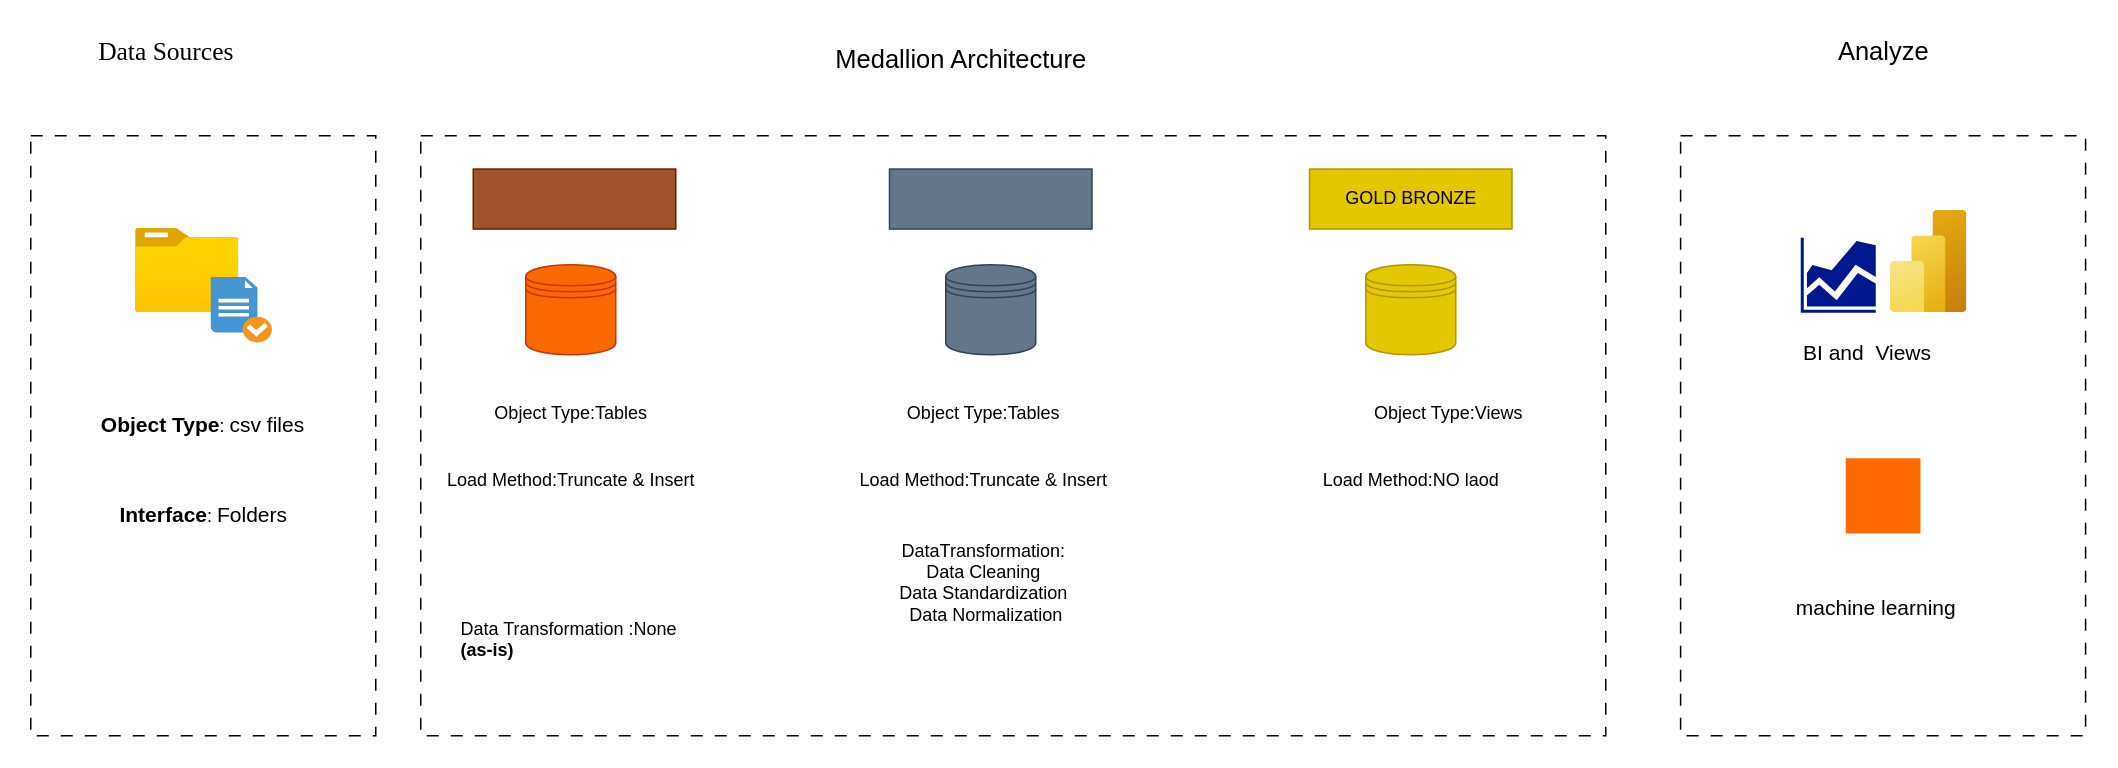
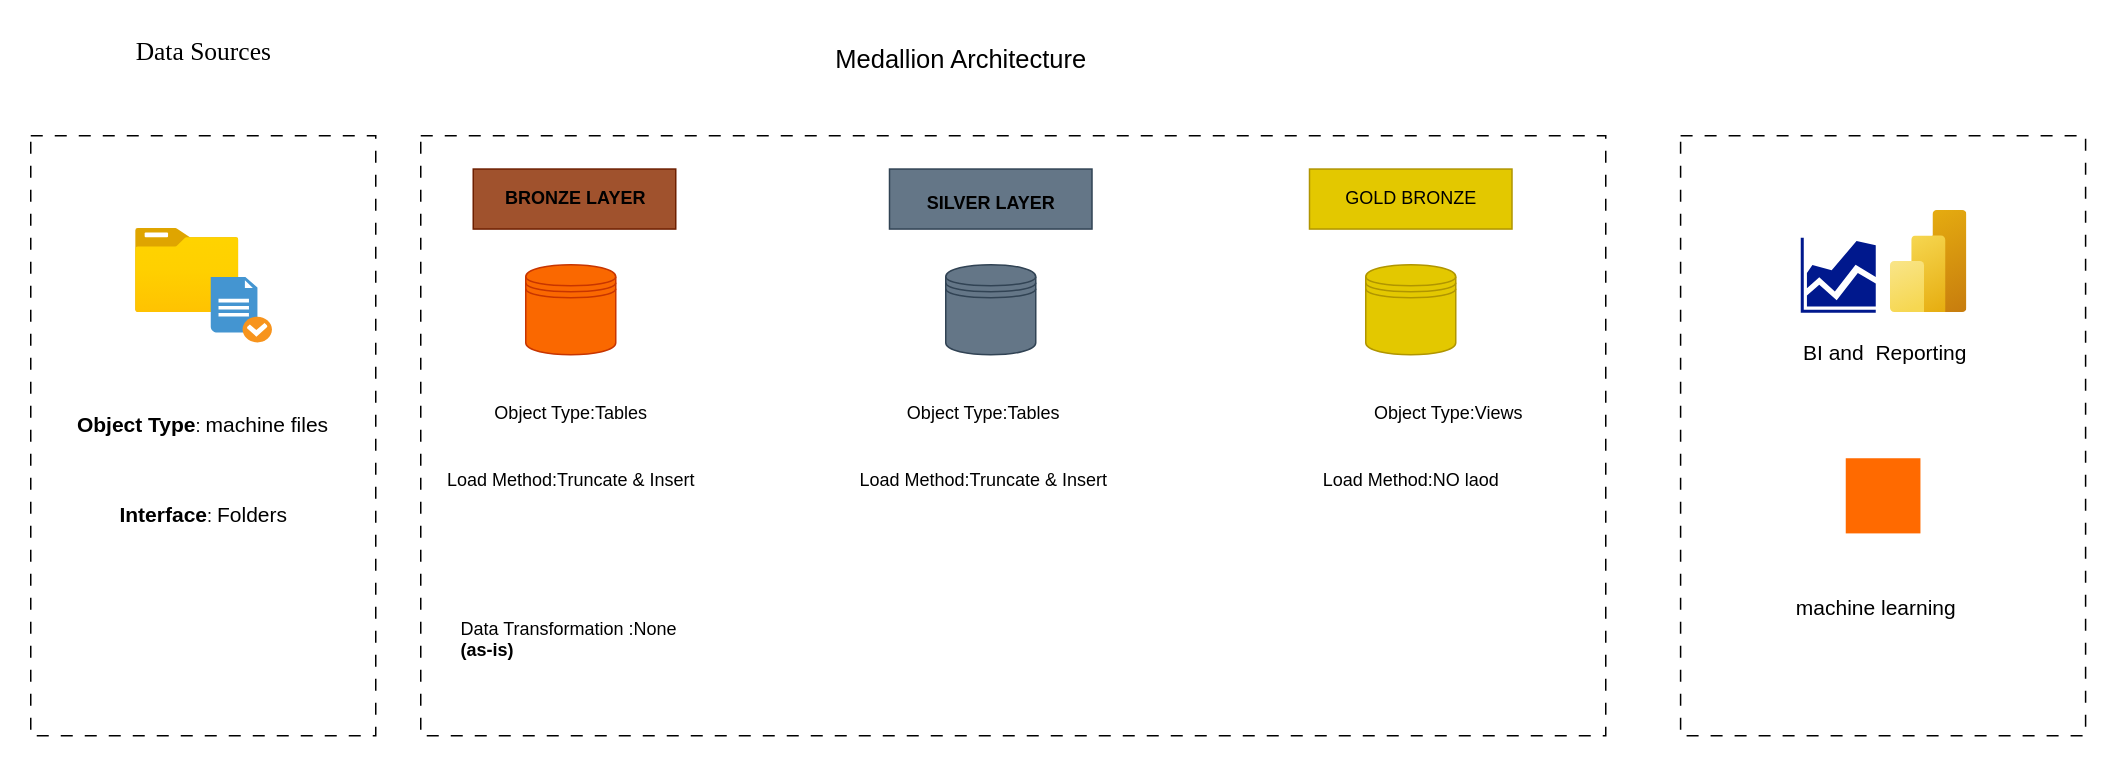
  <mxCell id="0" />
  <mxCell id="1" parent="0" />
- <mxCell id="2" value="Data Sources" style="text;html=1;align=center;verticalAlign=middle;resizable=0;points=[];autosize=1;strokeColor=none;fillColor=none;fontSize=17;fontFamily=Georgia;" vertex="1" parent="1"><mxGeometry x="50" y="20" width="120" height="30" as="geometry" /></mxCell>
- <mxCell id="3" value="&lt;div&gt;&lt;div&gt;&lt;font style=&quot;font-size: 14px;&quot;&gt;&lt;b&gt;Object Type&lt;/b&gt;&lt;/font&gt;:&amp;nbsp;&lt;font style=&quot;font-size: 14px;&quot;&gt;csv files&lt;/font&gt;&lt;div&gt;&lt;br&gt;&lt;/div&gt;&lt;/div&gt;&lt;/div&gt;" style="rounded=0;whiteSpace=wrap;html=1;dashed=1;dashPattern=8 8;" vertex="1" parent="1"><mxGeometry x="20" y="90" width="230" height="400" as="geometry" /></mxCell>
+ <mxCell id="2" value="Data Sources" style="text;html=1;align=center;verticalAlign=middle;resizable=0;points=[];autosize=1;strokeColor=none;fillColor=none;fontSize=17;fontFamily=Georgia;" vertex="1" parent="1"><mxGeometry x="75" y="20" width="120" height="30" as="geometry" /></mxCell>
+ <mxCell id="3" value="&lt;div&gt;&lt;div&gt;&lt;font style=&quot;font-size: 14px;&quot;&gt;&lt;b&gt;Object Type&lt;/b&gt;&lt;/font&gt;:&amp;nbsp;&lt;font style=&quot;font-size: 14px;&quot;&gt;machine files&lt;/font&gt;&lt;div&gt;&lt;br&gt;&lt;/div&gt;&lt;/div&gt;&lt;/div&gt;" style="rounded=0;whiteSpace=wrap;html=1;dashed=1;dashPattern=8 8;" vertex="1" parent="1"><mxGeometry x="20" y="90" width="230" height="400" as="geometry" /></mxCell>
  <mxCell id="4" value="" style="rounded=0;whiteSpace=wrap;html=1;dashed=1;dashPattern=8 8;" vertex="1" parent="1"><mxGeometry x="280" y="90" width="790" height="400" as="geometry" /></mxCell>
  <mxCell id="5" value="" style="rounded=0;whiteSpace=wrap;html=1;dashed=1;dashPattern=8 8;" vertex="1" parent="1"><mxGeometry x="1119.9" y="90" width="270" height="400" as="geometry" /></mxCell>
  <mxCell id="6" value="Medallion Architecture" style="text;html=1;align=center;verticalAlign=middle;resizable=0;points=[];autosize=1;strokeColor=none;fillColor=none;fontSize=17;" vertex="1" parent="1"><mxGeometry x="545" y="25" width="190" height="30" as="geometry" /></mxCell>
- <mxCell id="7" value="&lt;font style=&quot;font-size: 17px;&quot;&gt;Analyze&lt;/font&gt;" style="text;html=1;align=center;verticalAlign=middle;resizable=0;points=[];autosize=1;strokeColor=none;fillColor=none;" vertex="1" parent="1"><mxGeometry x="1214.9" y="20" width="80" height="30" as="geometry" /></mxCell>
  <mxCell id="8" value="" style="image;aspect=fixed;html=1;points=[];align=center;fontSize=12;image=img/lib/azure2/general/Folder_Blank.svg;" vertex="1" parent="1"><mxGeometry x="90" y="152" width="69" height="56.0" as="geometry" /></mxCell>
  <mxCell id="9" value="" style="shape=datastore;whiteSpace=wrap;html=1;fillColor=#fa6800;fontColor=#000000;strokeColor=#C73500;fillStyle=solid;" vertex="1" parent="1"><mxGeometry x="350" y="176" width="60" height="60" as="geometry" /></mxCell>
  <mxCell id="10" value="" style="shape=datastore;whiteSpace=wrap;html=1;fillColor=#647687;fontColor=#ffffff;strokeColor=#314354;" vertex="1" parent="1"><mxGeometry x="630" y="176" width="60" height="60" as="geometry" /></mxCell>
  <mxCell id="11" value="" style="shape=datastore;whiteSpace=wrap;html=1;fillColor=#e3c800;fontColor=#000000;strokeColor=#B09500;" vertex="1" parent="1"><mxGeometry x="910" y="176" width="60" height="60" as="geometry" /></mxCell>
  <mxCell id="12" value="" style="image;aspect=fixed;html=1;points=[];align=center;fontSize=12;image=img/lib/azure2/analytics/Power_BI_Embedded.svg;" vertex="1" parent="1"><mxGeometry x="1260" y="140" width="51" height="68" as="geometry" /></mxCell>
  <mxCell id="13" value="" style="sketch=0;aspect=fixed;pointerEvents=1;shadow=0;dashed=0;html=1;strokeColor=none;labelPosition=center;verticalLabelPosition=bottom;verticalAlign=top;align=center;fillColor=#00188D;shape=mxgraph.mscae.general.graph" vertex="1" parent="1"><mxGeometry x="1200" y="158" width="50" height="50" as="geometry" /></mxCell>
  <mxCell id="14" value="&lt;font style=&quot;font-size: 14px;&quot;&gt;&lt;b&gt;Interface&lt;/b&gt;&lt;/font&gt;: &lt;span style=&quot;font-size: 14px;&quot;&gt;Folders&lt;/span&gt;&lt;div&gt;&lt;br style=&quot;text-wrap-mode: wrap;&quot;&gt;&lt;/div&gt;" style="text;html=1;align=center;verticalAlign=middle;resizable=0;points=[];autosize=1;strokeColor=none;fillColor=none;" vertex="1" parent="1"><mxGeometry x="65" y="330.05" width="140" height="40" as="geometry" /></mxCell>
  <mxCell id="15" value="&lt;font&gt;Object Type:Tables&lt;/font&gt;" style="text;html=1;align=center;verticalAlign=middle;resizable=0;points=[];autosize=1;strokeColor=none;fillColor=none;" vertex="1" parent="1"><mxGeometry x="315" y="260" width="130" height="30" as="geometry" /></mxCell>
  <mxCell id="16" value="Load Method:Truncate &amp;amp; Insert" style="text;html=1;align=center;verticalAlign=middle;resizable=0;points=[];autosize=1;strokeColor=none;fillColor=none;" vertex="1" parent="1"><mxGeometry x="285" y="305" width="190" height="30" as="geometry" /></mxCell>
  <mxCell id="17" value="Data Transformation :None &lt;b&gt;(as-is)&lt;/b&gt;" style="text;whiteSpace=wrap;html=1;" vertex="1" parent="1"><mxGeometry x="305" y="405" width="170" height="50" as="geometry" /></mxCell>
  <mxCell id="18" value="Object Type:Tables" style="text;html=1;align=center;verticalAlign=middle;resizable=0;points=[];autosize=1;strokeColor=none;fillColor=none;" vertex="1" parent="1"><mxGeometry x="590" y="260" width="130" height="30" as="geometry" /></mxCell>
- <mxCell id="19" value="&lt;div&gt;DataTransformation:&lt;/div&gt;&lt;div&gt;&amp;nbsp;Data Cleaning&amp;nbsp;&lt;div&gt;&amp;nbsp;Data Standardization&amp;nbsp;&lt;/div&gt;&lt;div&gt;&amp;nbsp;Data Normalization&lt;br&gt;&lt;br&gt;&lt;/div&gt;&lt;/div&gt;" style="text;html=1;align=center;verticalAlign=middle;resizable=0;points=[];autosize=1;strokeColor=none;fillColor=none;" vertex="1" parent="1"><mxGeometry x="585" y="350" width="140" height="90" as="geometry" /></mxCell>
  <mxCell id="20" value="Load Method:Truncate &amp;amp; Insert" style="text;html=1;align=center;verticalAlign=middle;resizable=0;points=[];autosize=1;strokeColor=none;fillColor=none;" vertex="1" parent="1"><mxGeometry x="560" y="305" width="190" height="30" as="geometry" /></mxCell>
  <mxCell id="21" value="Object Type:Views" style="text;html=1;align=center;verticalAlign=middle;resizable=0;points=[];autosize=1;strokeColor=none;fillColor=none;" vertex="1" parent="1"><mxGeometry x="905" y="260" width="120" height="30" as="geometry" /></mxCell>
  <mxCell id="22" value="Load Method:NO laod" style="text;html=1;align=center;verticalAlign=middle;resizable=0;points=[];autosize=1;strokeColor=none;fillColor=none;" vertex="1" parent="1"><mxGeometry x="870" y="305" width="140" height="30" as="geometry" /></mxCell>
- <mxCell id="23" value="&lt;span style=&quot;font-size: 14px; text-align: center;&quot;&gt;BI and&amp;nbsp; Views&lt;/span&gt;" style="text;whiteSpace=wrap;html=1;" vertex="1" parent="1"><mxGeometry x="1200" y="220" width="130" height="40" as="geometry" /></mxCell>
+ <mxCell id="23" value="&lt;span style=&quot;font-size: 14px; text-align: center;&quot;&gt;BI and&amp;nbsp; Reporting&lt;/span&gt;" style="text;whiteSpace=wrap;html=1;" vertex="1" parent="1"><mxGeometry x="1200" y="220" width="130" height="40" as="geometry" /></mxCell>
  <mxCell id="24" value="" style="points=[];aspect=fixed;html=1;align=center;shadow=0;dashed=0;fillColor=#FF6A00;strokeColor=none;shape=mxgraph.alibaba_cloud.machine_learning;" vertex="1" parent="1"><mxGeometry x="1230" y="305" width="49.8" height="50.1" as="geometry" /></mxCell>
  <mxCell id="25" value="&lt;font style=&quot;font-size: 14px;&quot;&gt;machine learning&lt;/font&gt;" style="text;html=1;align=center;verticalAlign=middle;resizable=0;points=[];autosize=1;strokeColor=none;fillColor=none;" vertex="1" parent="1"><mxGeometry x="1184.9" y="390" width="130" height="30" as="geometry" /></mxCell>
  <mxCell id="26" value="" style="shadow=0;dashed=0;html=1;strokeColor=none;fillColor=#4495D1;labelPosition=center;verticalLabelPosition=bottom;verticalAlign=top;align=center;outlineConnect=0;shape=mxgraph.veeam.checked_doc;" vertex="1" parent="1"><mxGeometry x="140" y="184.2" width="40.8" height="43.6" as="geometry" /></mxCell>
  <mxCell id="27" value="" style="rounded=0;whiteSpace=wrap;html=1;fillColor=#a0522d;fontColor=#ffffff;strokeColor=#6D1F00;" vertex="1" parent="1"><mxGeometry x="315" y="112.2" width="135" height="40" as="geometry" /></mxCell>
+ <mxCell id="28" value="&lt;b&gt;BRONZE LAYER&lt;/b&gt;" style="text;html=1;align=center;verticalAlign=middle;resizable=0;points=[];autosize=1;strokeColor=none;fillColor=none;" vertex="1" parent="1"><mxGeometry x="322.5" y="117.2" width="120" height="30" as="geometry" /></mxCell>
  <mxCell id="29" value="" style="rounded=0;whiteSpace=wrap;html=1;fillColor=#647687;fontColor=#ffffff;strokeColor=#314354;" vertex="1" parent="1"><mxGeometry x="592.5" y="112.2" width="135" height="40" as="geometry" /></mxCell>
+ <mxCell id="30" value="&lt;b&gt;SILVER LAYER&lt;/b&gt;" style="text;html=1;align=center;verticalAlign=middle;resizable=0;points=[];autosize=1;strokeColor=none;fillColor=none;" vertex="1" parent="1"><mxGeometry x="605" y="120" width="110" height="30" as="geometry" /></mxCell>
  <mxCell id="31" value="" style="rounded=0;whiteSpace=wrap;html=1;fillColor=#e3c800;fontColor=#000000;strokeColor=#B09500;" vertex="1" parent="1"><mxGeometry x="872.5" y="112.2" width="135" height="40" as="geometry" /></mxCell>
  <mxCell id="32" value="GOLD BRONZE" style="text;html=1;align=center;verticalAlign=middle;resizable=0;points=[];autosize=1;strokeColor=none;fillColor=none;" vertex="1" parent="1"><mxGeometry x="890" y="117.2" width="100" height="30" as="geometry" /></mxCell>
